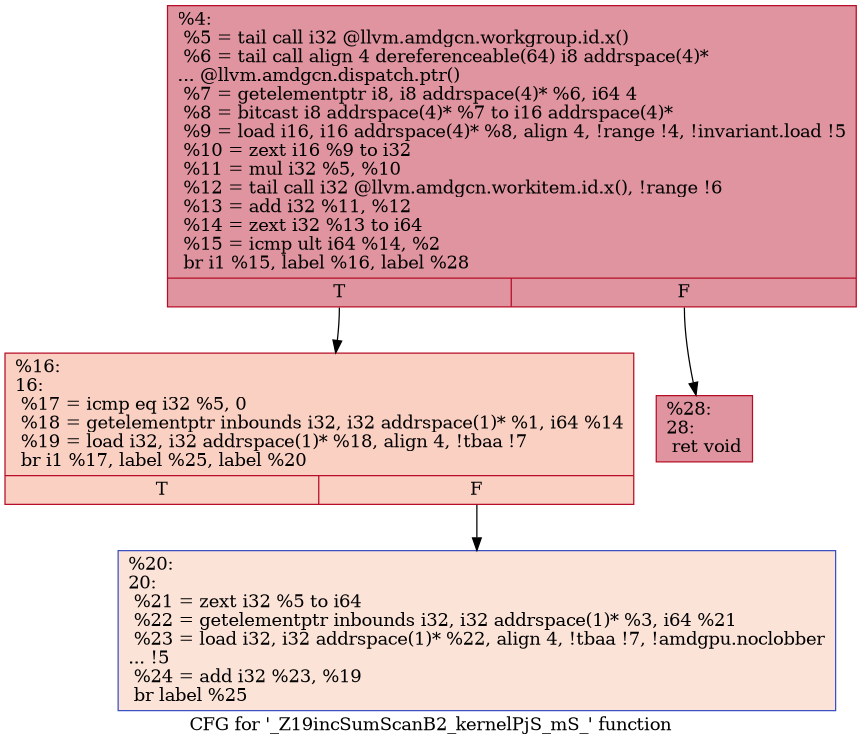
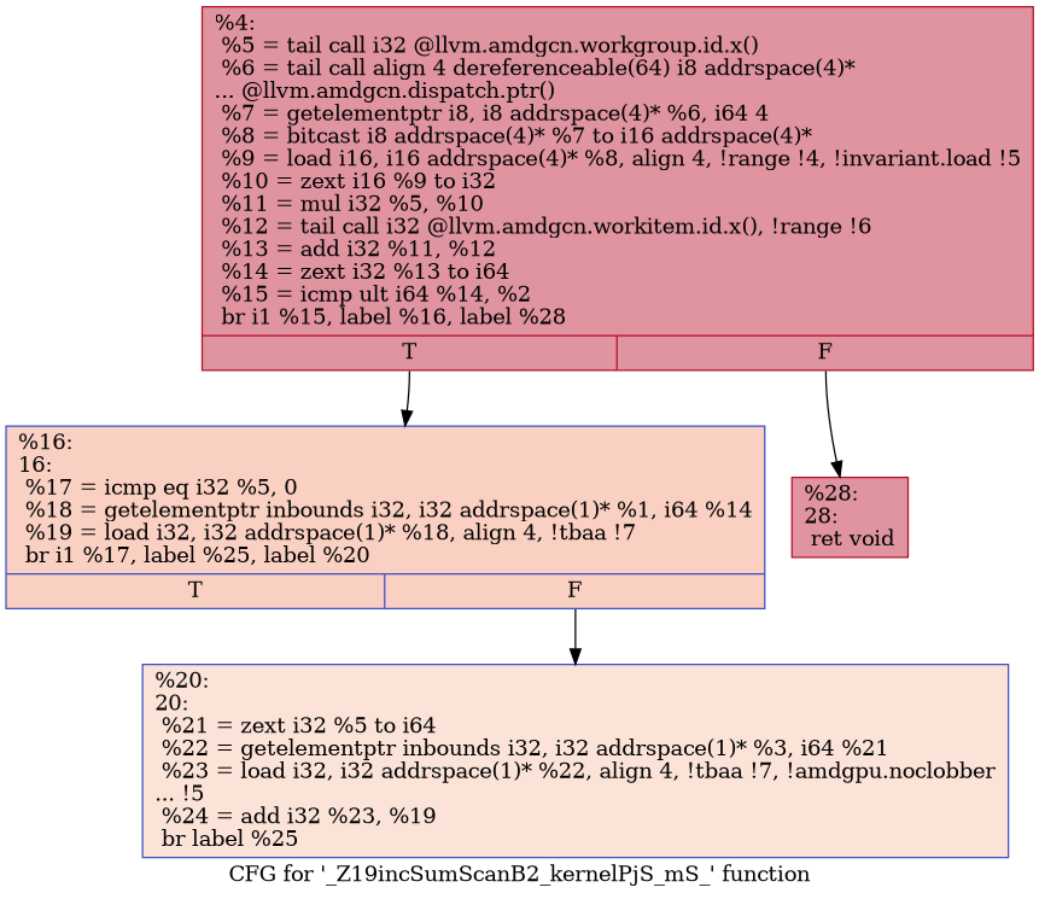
  digraph {
    label="CFG for '_Z19incSumScanB2_kernelPjS_mS_' function"
    node [color="#b70d28ff" fillcolor="#b70d2870" shape=record style=filled]
    edge [tailport=s1]
    n1 [label="{%4:\l  %5 = tail call i32 @llvm.amdgcn.workgroup.id.x()\l  %6 = tail call align 4 dereferenceable(64) i8 addrspace(4)*\l... @llvm.amdgcn.dispatch.ptr()\l  %7 = getelementptr i8, i8 addrspace(4)* %6, i64 4\l  %8 = bitcast i8 addrspace(4)* %7 to i16 addrspace(4)*\l  %9 = load i16, i16 addrspace(4)* %8, align 4, !range !4, !invariant.load !5\l  %10 = zext i16 %9 to i32\l  %11 = mul i32 %5, %10\l  %12 = tail call i32 @llvm.amdgcn.workitem.id.x(), !range !6\l  %13 = add i32 %11, %12\l  %14 = zext i32 %13 to i64\l  %15 = icmp ult i64 %14, %2\l  br i1 %15, label %16, label %28\l|{<s0>T|<s1>F}}"]
-   n2 [fillcolor="#f3947570" label="{%16:\l16:                                               \l  %17 = icmp eq i32 %5, 0\l  %18 = getelementptr inbounds i32, i32 addrspace(1)* %1, i64 %14\l  %19 = load i32, i32 addrspace(1)* %18, align 4, !tbaa !7\l  br i1 %17, label %25, label %20\l|{<s0>T|<s1>F}}"]
+   n2 [color="#3d50c3ff" fillcolor="#f3947570" label="{%16:\l16:                                               \l  %17 = icmp eq i32 %5, 0\l  %18 = getelementptr inbounds i32, i32 addrspace(1)* %1, i64 %14\l  %19 = load i32, i32 addrspace(1)* %18, align 4, !tbaa !7\l  br i1 %17, label %25, label %20\l|{<s0>T|<s1>F}}"]
    n3 [label="{%28:\l28:                                               \l  ret void\l}"]
    n4 [color="#3d50c3ff" fillcolor="#f6bfa670" label="{%20:\l20:                                               \l  %21 = zext i32 %5 to i64\l  %22 = getelementptr inbounds i32, i32 addrspace(1)* %3, i64 %21\l  %23 = load i32, i32 addrspace(1)* %22, align 4, !tbaa !7, !amdgpu.noclobber\l... !5\l  %24 = add i32 %23, %19\l  br label %25\l}"]
    n1 -> n2 [tailport=s0]
    n1 -> n3
    n2 -> n4
  }
